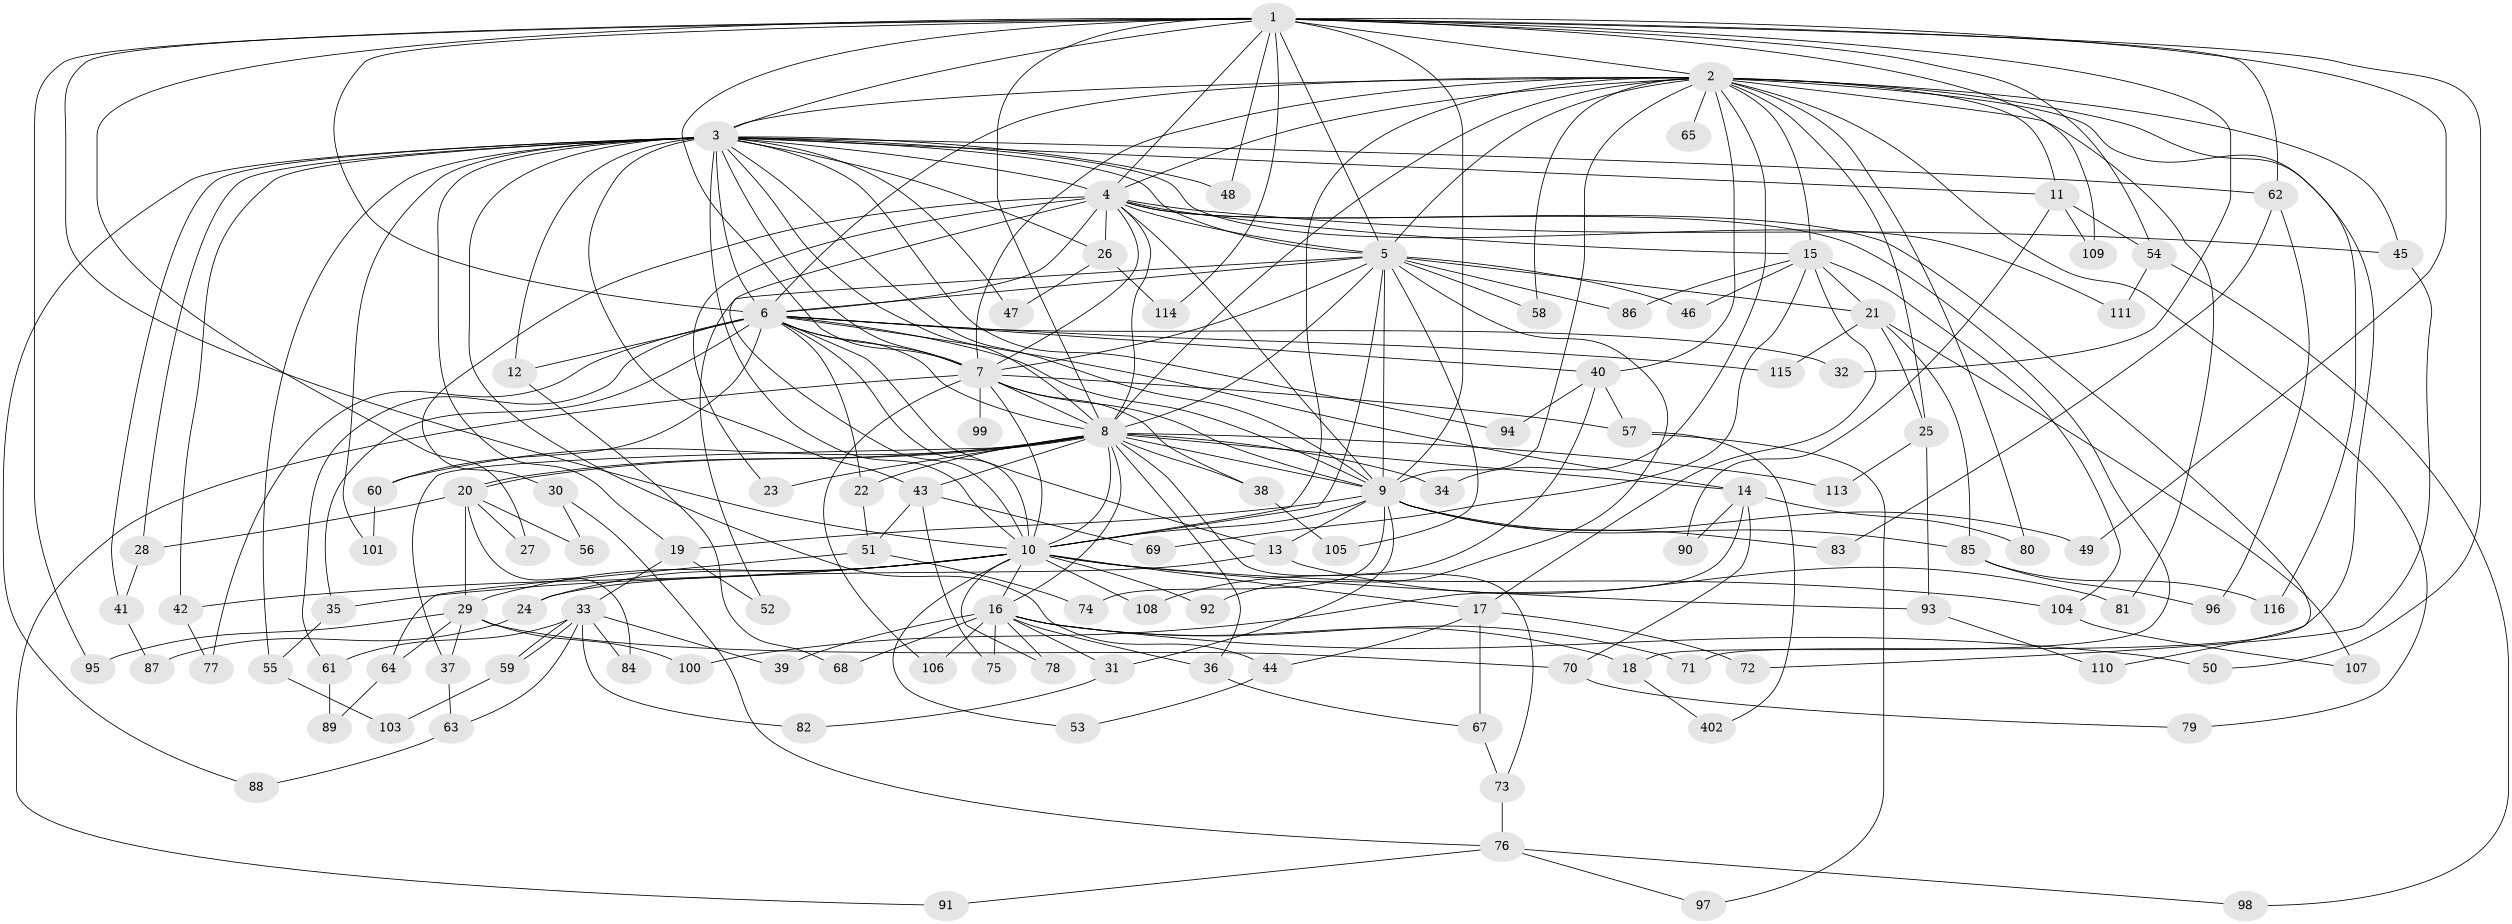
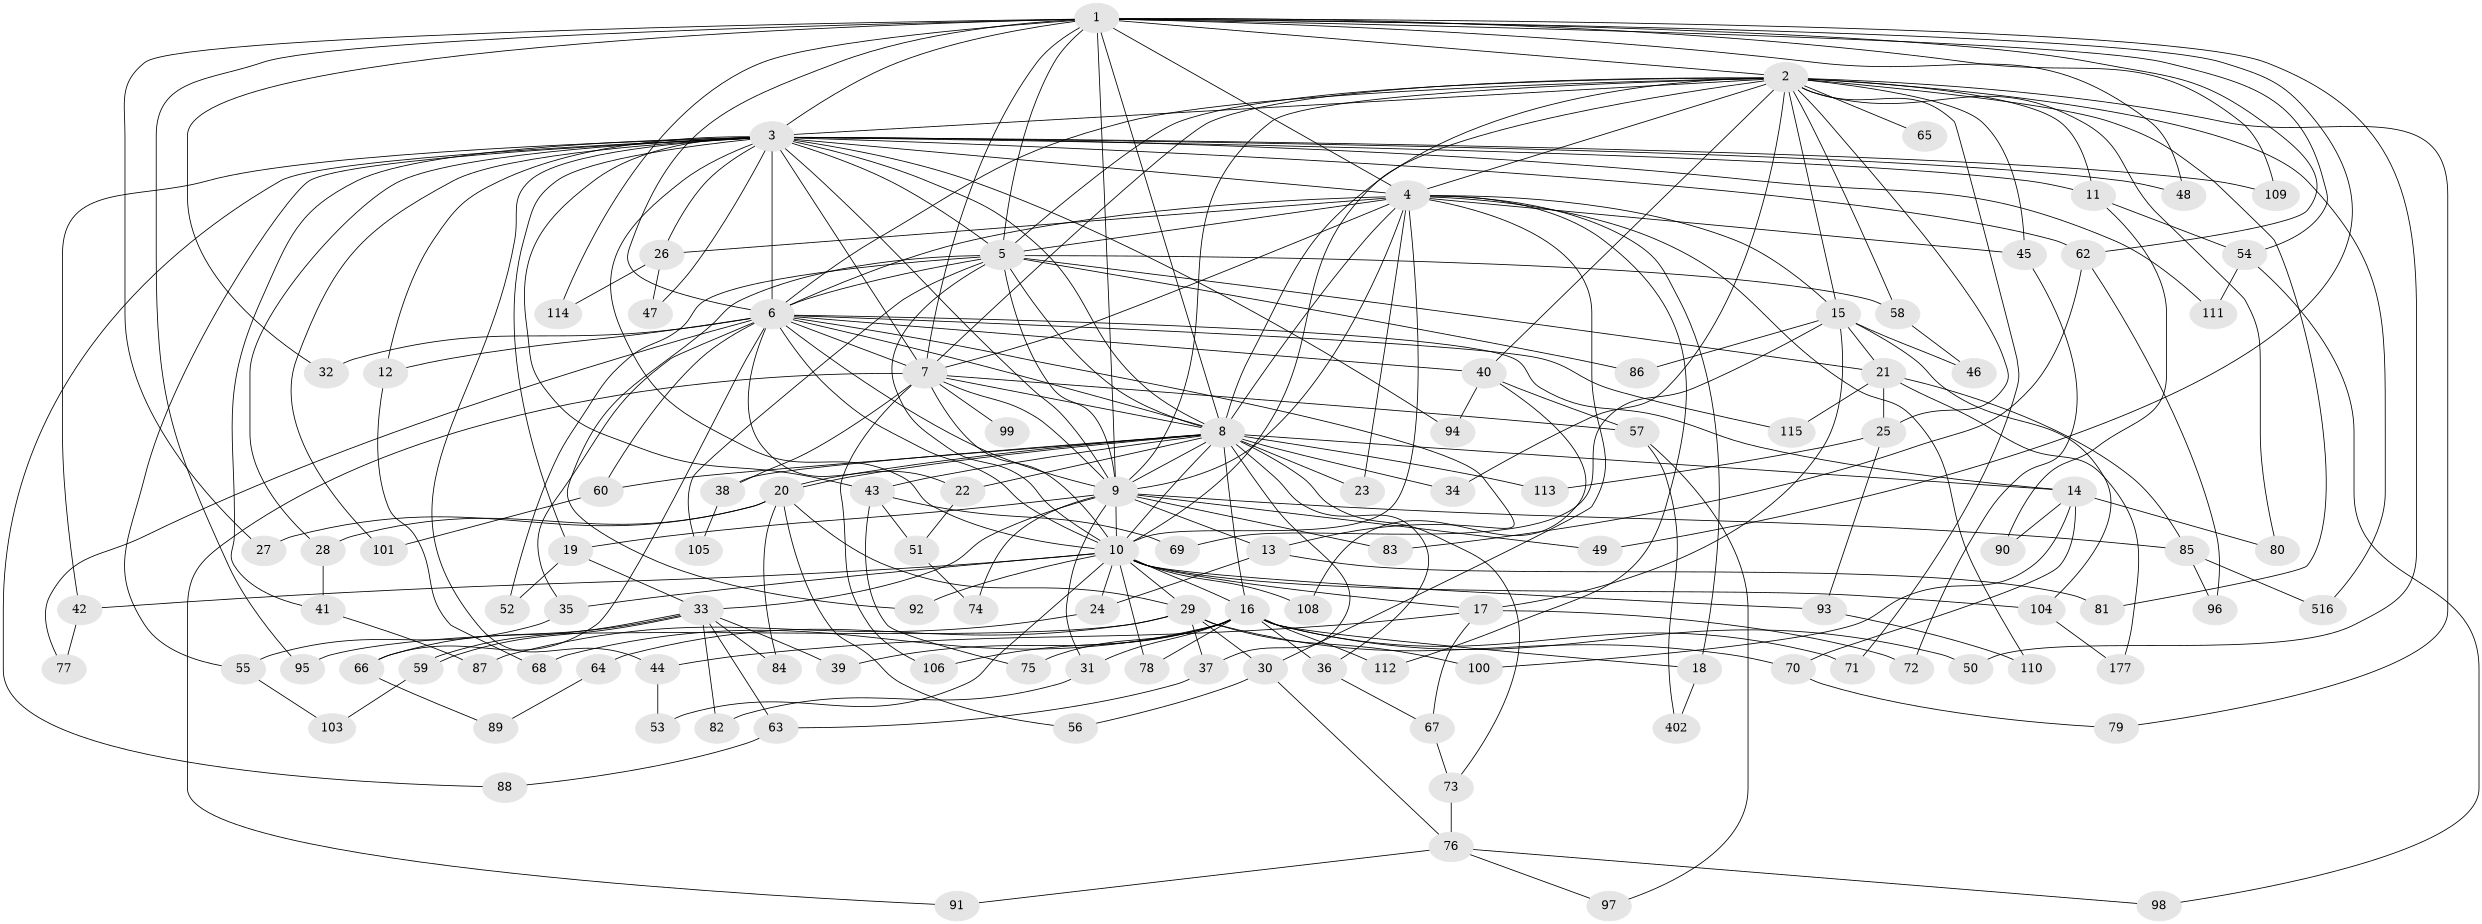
  graph {
    node [color=gray90 style=filled]
    1
    2
    3
    4
    5
    6
    7
    8
    9
    10
    27
    32
    48
    49
    50
    54
    62
    95
    109
    114
    45
    11
    15
    25
    34
    40
    58
    65
    71
    79
    80
    81
-   116
+   116 [label=516]
    12
    19
    26
    28
    41
    42
    43
    44
    47
    55
    88
    94
    101
    111
    18
    23
    30
    110
+   112
    21
    46
    52
    86
    92
    105
    13
    14
    22
    35
    60
-   61
+   61 [label=66]
    77
    115
    38
    57
    91
    99
    106
    16
    20
    36
    37
    73
    113
    31
    33
    74
    83
    85
    17
    24
    29
    53
    78
    93
    104
    108
    72
    98
    96
    90
    69
    68
    87
    75
    51
    103
    n101 [label=402]
    56
    76
-   107
+   107 [label=177]
    70
    100
    89
    97
    39
    84
    67
    63
    82
    59
    64
    1 -- 2
    1 -- 3
    1 -- 4
    1 -- 5
    1 -- 6
    1 -- 7
    1 -- 8
    1 -- 9
-   1 -- 10
    1 -- 27
    1 -- 32
    1 -- 48
    1 -- 49
    1 -- 50
    1 -- 54
    1 -- 62
    1 -- 95
    1 -- 109
    1 -- 114
    2 -- 3
    2 -- 4
    2 -- 5
    2 -- 6
    2 -- 7
    2 -- 8
    2 -- 9
    2 -- 10
    2 -- 45
    2 -- 11
    2 -- 15
    2 -- 25
    2 -- 34
    2 -- 40
    2 -- 58
    2 -- 65
    2 -- 71
    2 -- 79
    2 -- 80
    2 -- 81
    2 -- 116
    3 -- 4
    3 -- 5
    3 -- 6
    3 -- 7
    3 -- 8
    3 -- 9
    3 -- 10
    3 -- 48
    3 -- 62
-   11 -- 109
+   3 -- 109
    3 -- 11
    3 -- 12
    3 -- 19
    3 -- 26
    3 -- 28
    3 -- 41
    3 -- 42
    3 -- 43
    3 -- 44
    3 -- 47
    3 -- 55
    3 -- 88
    3 -- 94
    3 -- 101
    3 -- 111
    4 -- 5
    4 -- 6
    4 -- 7
    4 -- 8
    4 -- 9
    4 -- 10
    4 -- 45
    4 -- 15
    4 -- 26
    4 -- 18
    4 -- 23
    4 -- 30
    4 -- 110
+   4 -- 112
    5 -- 6
-   5 -- 7
    5 -- 8
    5 -- 9
    5 -- 10
    5 -- 58
    5 -- 21
-   5 -- 46
+   58 -- 46
    5 -- 52
    5 -- 86
    5 -- 92
    5 -- 105
    6 -- 7
    6 -- 8
    6 -- 9
    6 -- 10
    6 -- 32
    6 -- 40
    6 -- 12
    6 -- 13
    6 -- 14
    6 -- 22
    6 -- 35
    6 -- 60
    6 -- 61
    6 -- 77
    6 -- 115
    7 -- 8
    7 -- 9
    7 -- 10
    7 -- 38
    7 -- 57
    7 -- 91
    7 -- 99
    7 -- 106
    8 -- 9
    8 -- 10
    8 -- 34
    8 -- 43
    8 -- 23
    8 -- 14
    8 -- 22
    8 -- 60
    8 -- 38
    8 -- 16
    8 -- 20
    8 -- 20
    8 -- 36
    8 -- 37
    8 -- 73
    8 -- 113
    9 -- 10
    9 -- 49
    9 -- 19
    9 -- 13
    9 -- 31
+   9 -- 33
    9 -- 74
    9 -- 83
    9 -- 85
    10 -- 42
    10 -- 92
    10 -- 35
    10 -- 16
    10 -- 17
    10 -- 24
    10 -- 29
    10 -- 53
    10 -- 78
    10 -- 93
    10 -- 104
    10 -- 108
    54 -- 111
    54 -- 98
    62 -- 83
    62 -- 96
    45 -- 72
    11 -- 54
    11 -- 90
    15 -- 21
    15 -- 46
    15 -- 86
    15 -- 17
    15 -- 104
    15 -- 69
    25 -- 113
    25 -- 93
    40 -- 94
    40 -- 57
    40 -- 108
    12 -- 68
    19 -- 52
    19 -- 33
    26 -- 114
    26 -- 47
    28 -- 41
    41 -- 87
    42 -- 77
    43 -- 69
    43 -- 75
    43 -- 51
    44 -- 53
    55 -- 103
    18 -- n101
    30 -- 56
    30 -- 76
    21 -- 25
    21 -- 115
    21 -- 85
    21 -- 107
    13 -- 81
    13 -- 24
    14 -- 80
    14 -- 90
    14 -- 70
    14 -- 100
    22 -- 51
    35 -- 55
    60 -- 101
    61 -- 89
    38 -- 105
    57 -- n101
    57 -- 97
    16 -- 50
    16 -- 71
    16 -- 18
+   16 -- 112
    16 -- 106
    16 -- 36
    16 -- 31
    16 -- 78
    16 -- 68
    16 -- 75
    16 -- 39
    20 -- 27
    20 -- 28
    20 -- 29
    20 -- 56
    20 -- 84
    36 -- 67
    37 -- 63
    73 -- 76
    31 -- 82
    33 -- 61
    33 -- 39
    33 -- 84
    33 -- 63
    33 -- 82
    33 -- 59
    33 -- 59
    85 -- 116
    85 -- 96
    17 -- 44
    17 -- 72
    17 -- 67
    24 -- 87
    29 -- 95
+   29 -- 30
    29 -- 37
    29 -- 70
    29 -- 100
    29 -- 64
    93 -- 110
    104 -- 107
    51 -- 74
-   51 -- 64
    76 -- 91
    76 -- 98
    76 -- 97
    70 -- 79
    67 -- 73
    63 -- 88
    59 -- 103
    64 -- 89
  }
